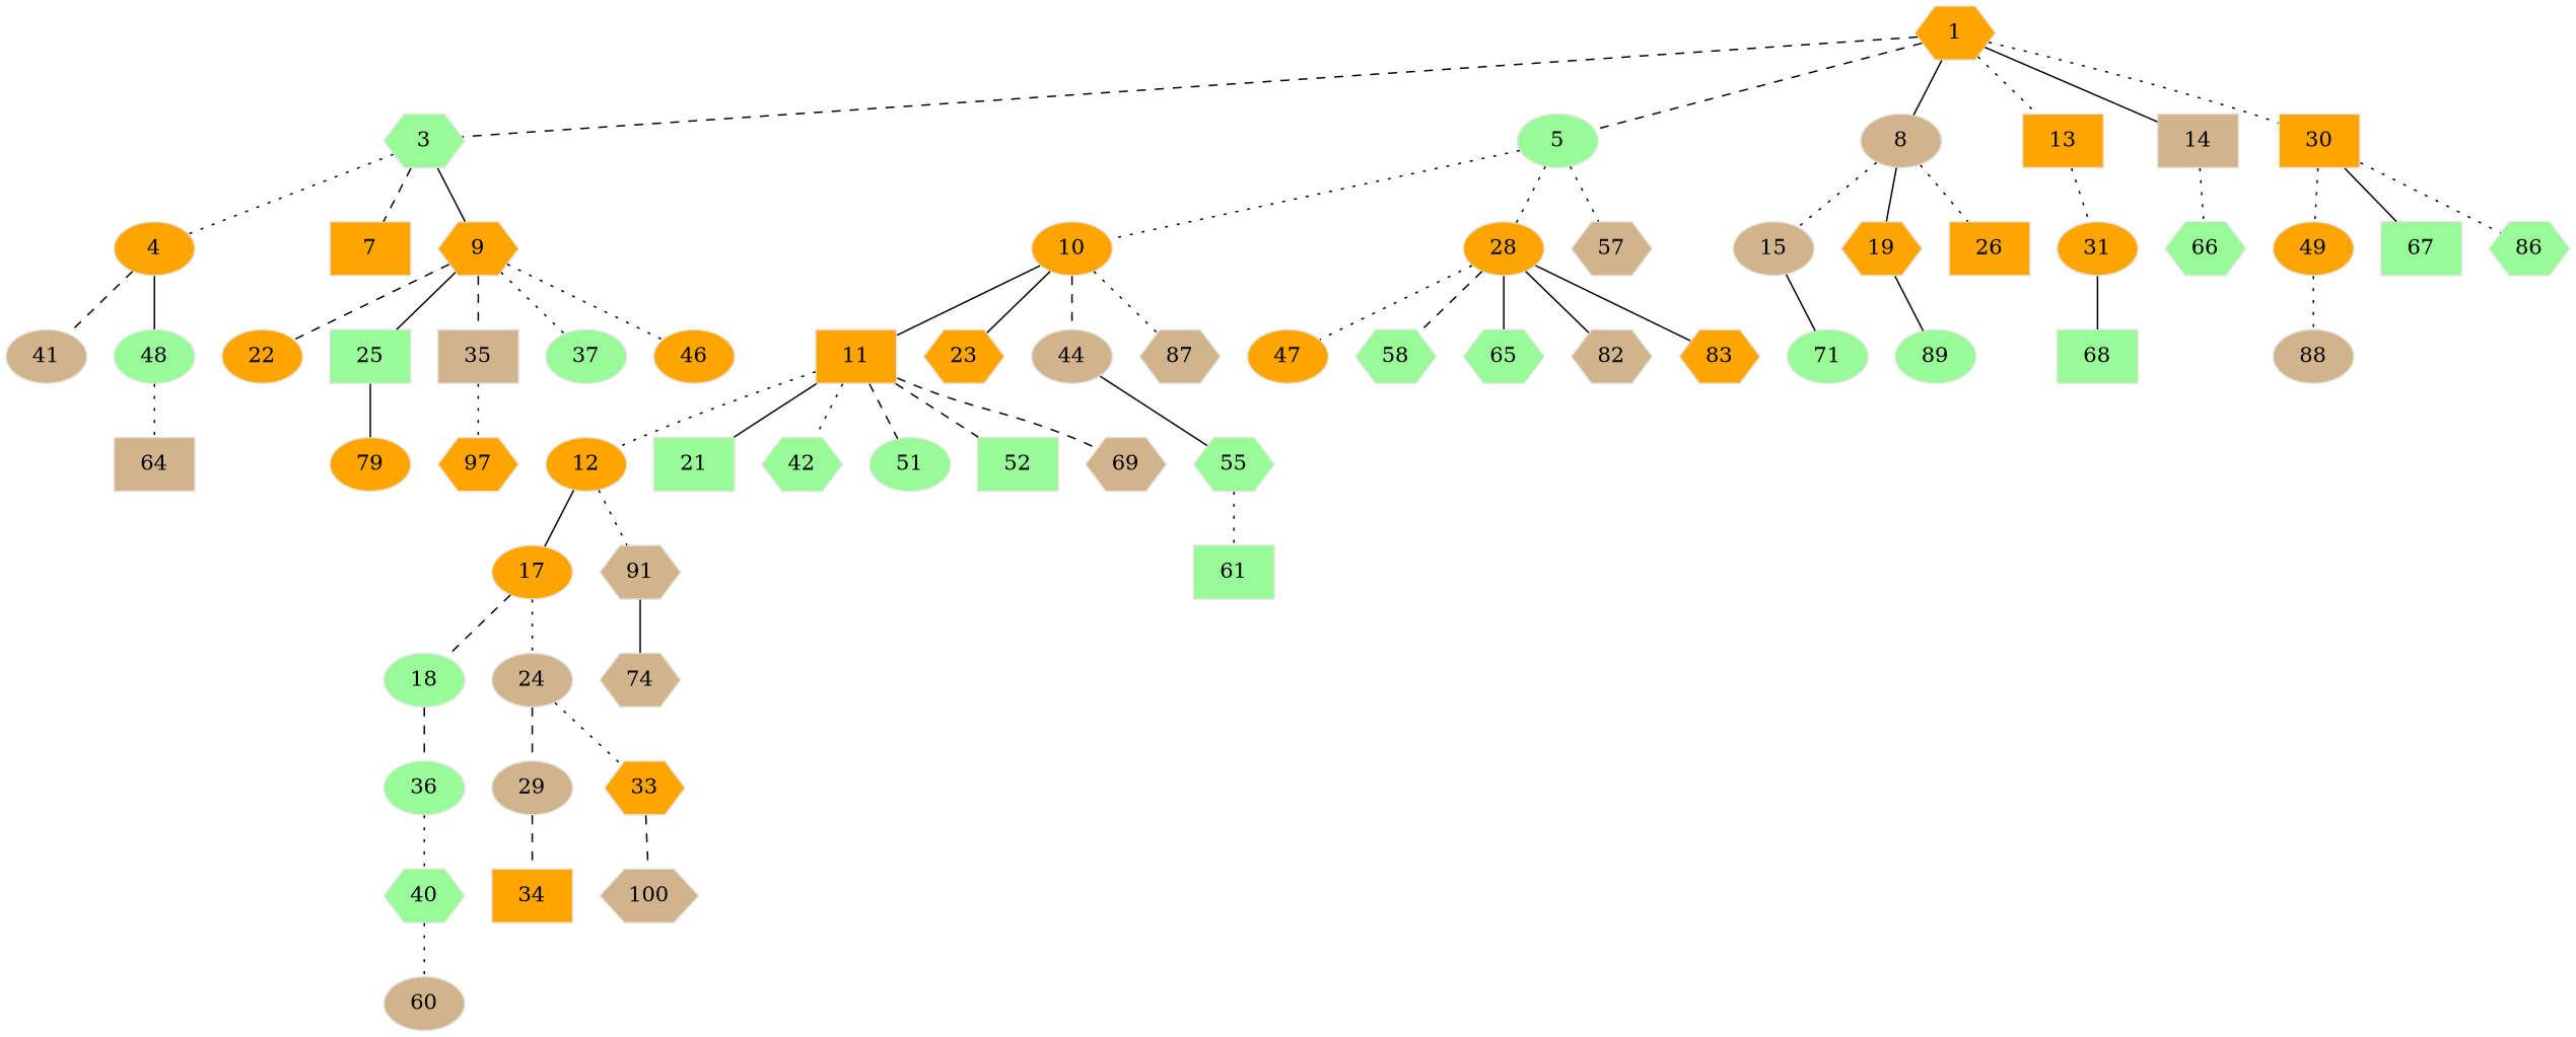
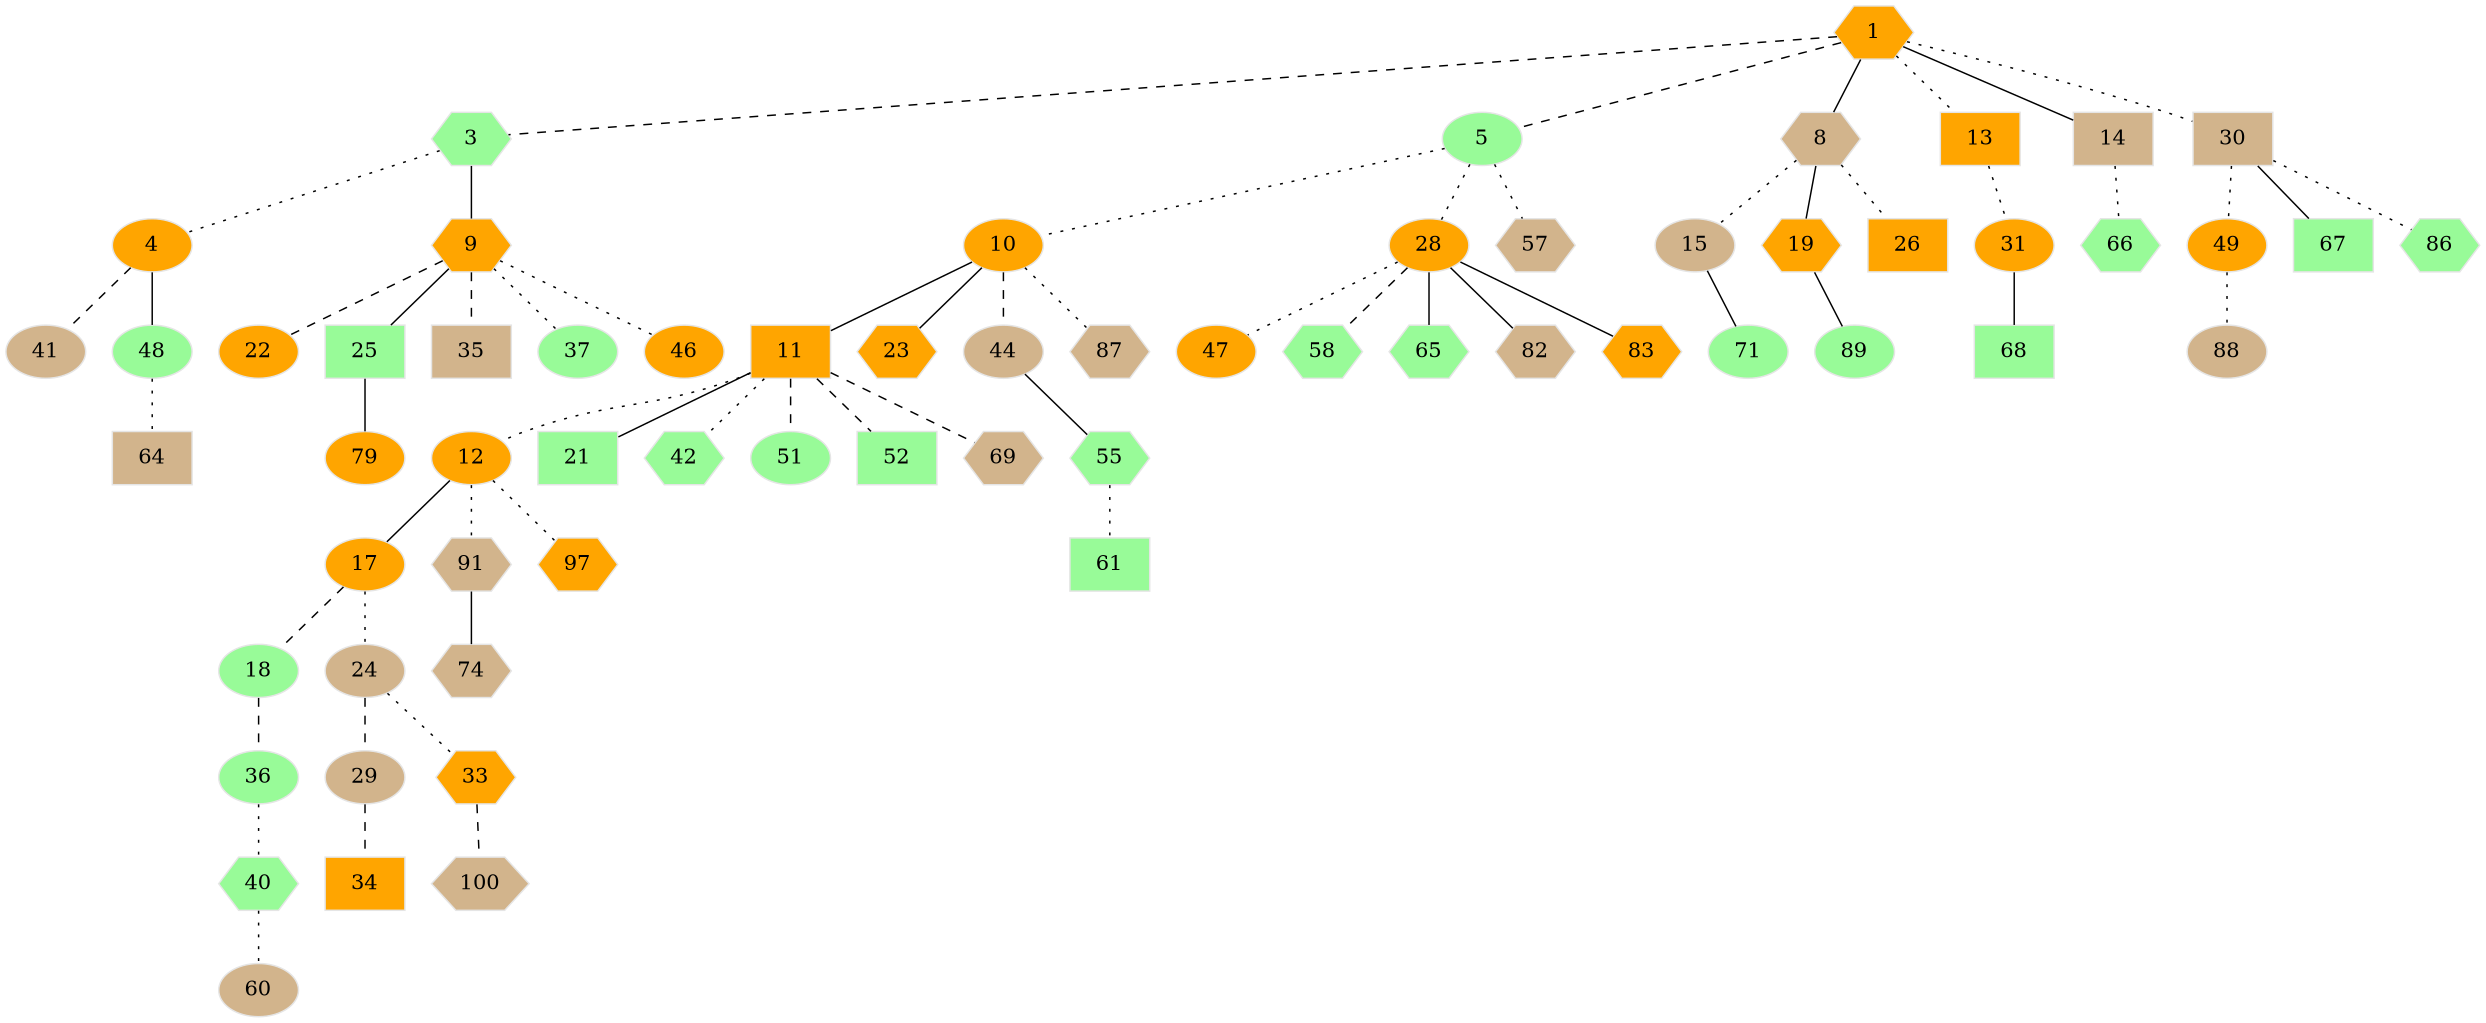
  graph {
    node [color=gray90 fillcolor=orange shape=ellipse style=filled]
    edge [style=dotted]
    1 [shape=hexagon super="+2"]
    3 [fillcolor=palegreen shape=hexagon super="+6"]
    5 [fillcolor=palegreen super="+90"]
-   8 [fillcolor=tan super="+54"]
+   8 [fillcolor=tan shape=hexagon super="+54"]
    13 [shape=box super="+72"]
    14 [fillcolor=tan shape=box]
-   30 [shape=box super="+76"]
+   30 [fillcolor=tan shape=box super="+76"]
    4 [super="+39"]
-   7 [shape=box super="+50"]
    9 [shape=hexagon super="+68"]
    10 [super="+16"]
    28 [super="+32"]
    57 [fillcolor=tan shape=hexagon]
    15 [fillcolor=tan super="+99"]
    19 [shape=hexagon super="+96"]
    26 [shape=box]
    31 [super="+77"]
    66 [fillcolor=palegreen shape=hexagon]
    49 [super="+59"]
    67 [fillcolor=palegreen shape=box]
    86 [fillcolor=palegreen shape=hexagon]
    41 [fillcolor=tan]
    48 [fillcolor=palegreen]
    22 [super="+85"]
    25 [fillcolor=palegreen shape=box super="+43"]
    35 [fillcolor=tan shape=box super="+98"]
    37 [fillcolor=palegreen]
    46 [super="+70"]
    64 [fillcolor=tan shape=box]
    11 [shape=box super="+20"]
    23 [shape=hexagon super="+94"]
    44 [fillcolor=tan super="+93"]
    87 [fillcolor=tan shape=hexagon]
    47
    n35 [fillcolor=palegreen label=58 shape=hexagon]
    65 [fillcolor=palegreen shape=hexagon]
    82 [fillcolor=tan shape=hexagon]
    83 [shape=hexagon]
    71 [fillcolor=palegreen super="+73"]
    89 [fillcolor=palegreen]
    79
    12 [super="+38"]
    21 [fillcolor=palegreen shape=box super="+81"]
    42 [fillcolor=palegreen shape=hexagon]
    51 [fillcolor=palegreen]
    52 [fillcolor=palegreen shape=box super="+80"]
    69 [fillcolor=tan shape=hexagon]
    55 [fillcolor=palegreen shape=hexagon super="+92"]
    17 [super="+53"]
    91 [fillcolor=tan shape=hexagon]
    97 [shape=hexagon]
    18 [fillcolor=palegreen super="+58"]
    24 [fillcolor=tan super="+27"]
    74 [fillcolor=tan shape=hexagon]
    n55 [fillcolor=palegreen label=68 shape=box]
    36 [fillcolor=palegreen super="+84"]
    29 [fillcolor=tan super="+95"]
    33 [shape=hexagon super="+78"]
    40 [fillcolor=palegreen shape=hexagon super="+45"]
    34 [shape=box super="+63"]
    100 [fillcolor=tan shape=hexagon]
    88 [fillcolor=tan]
    60 [fillcolor=tan]
    61 [fillcolor=palegreen shape=box super="+75"]
    1 -- 3 [style=dashed]
    1 -- 5 [style=dashed]
    1 -- 8 [style=solid]
    1 -- 13
    1 -- 14 [style=solid]
    1 -- 30
    3 -- 4
-   3 -- 7 [style=dashed]
    3 -- 9 [style=solid]
    5 -- 10
    5 -- 28
    5 -- 57
    8 -- 15
    8 -- 19 [style=solid]
    8 -- 26
    13 -- 31
    14 -- 66
    30 -- 49
    30 -- 67 [style=solid]
    30 -- 86
    4 -- 41 [style=dashed]
    4 -- 48 [style=solid]
    9 -- 22 [style=dashed]
    9 -- 25 [style=solid]
    9 -- 35 [style=dashed]
    9 -- 37
    9 -- 46
    10 -- 11 [style=solid]
    10 -- 23 [style=solid]
    10 -- 44 [style=dashed]
    10 -- 87
    28 -- 47
    28 -- n35 [style=dashed]
    28 -- 65 [style=solid]
    28 -- 82 [style=solid]
    28 -- 83 [style=solid]
    15 -- 71 [style=solid]
    19 -- 89 [style=solid]
    31 -- n55 [style=solid]
    49 -- 88
    48 -- 64
    25 -- 79 [style=solid]
    11 -- 12
    11 -- 21 [style=solid]
    11 -- 42
    11 -- 51 [style=dashed]
    11 -- 52 [style=dashed]
    11 -- 69 [style=dashed]
    44 -- 55 [style=solid]
    12 -- 17 [style=solid]
    12 -- 91
-   35 -- 97
+   12 -- 97
    55 -- 61
    17 -- 18 [style=dashed]
    17 -- 24
    91 -- 74 [style=solid]
    18 -- 36 [style=dashed]
    24 -- 29 [style=dashed]
    24 -- 33
    36 -- 40
    29 -- 34 [style=dashed]
    33 -- 100 [style=dashed]
    40 -- 60
  }
